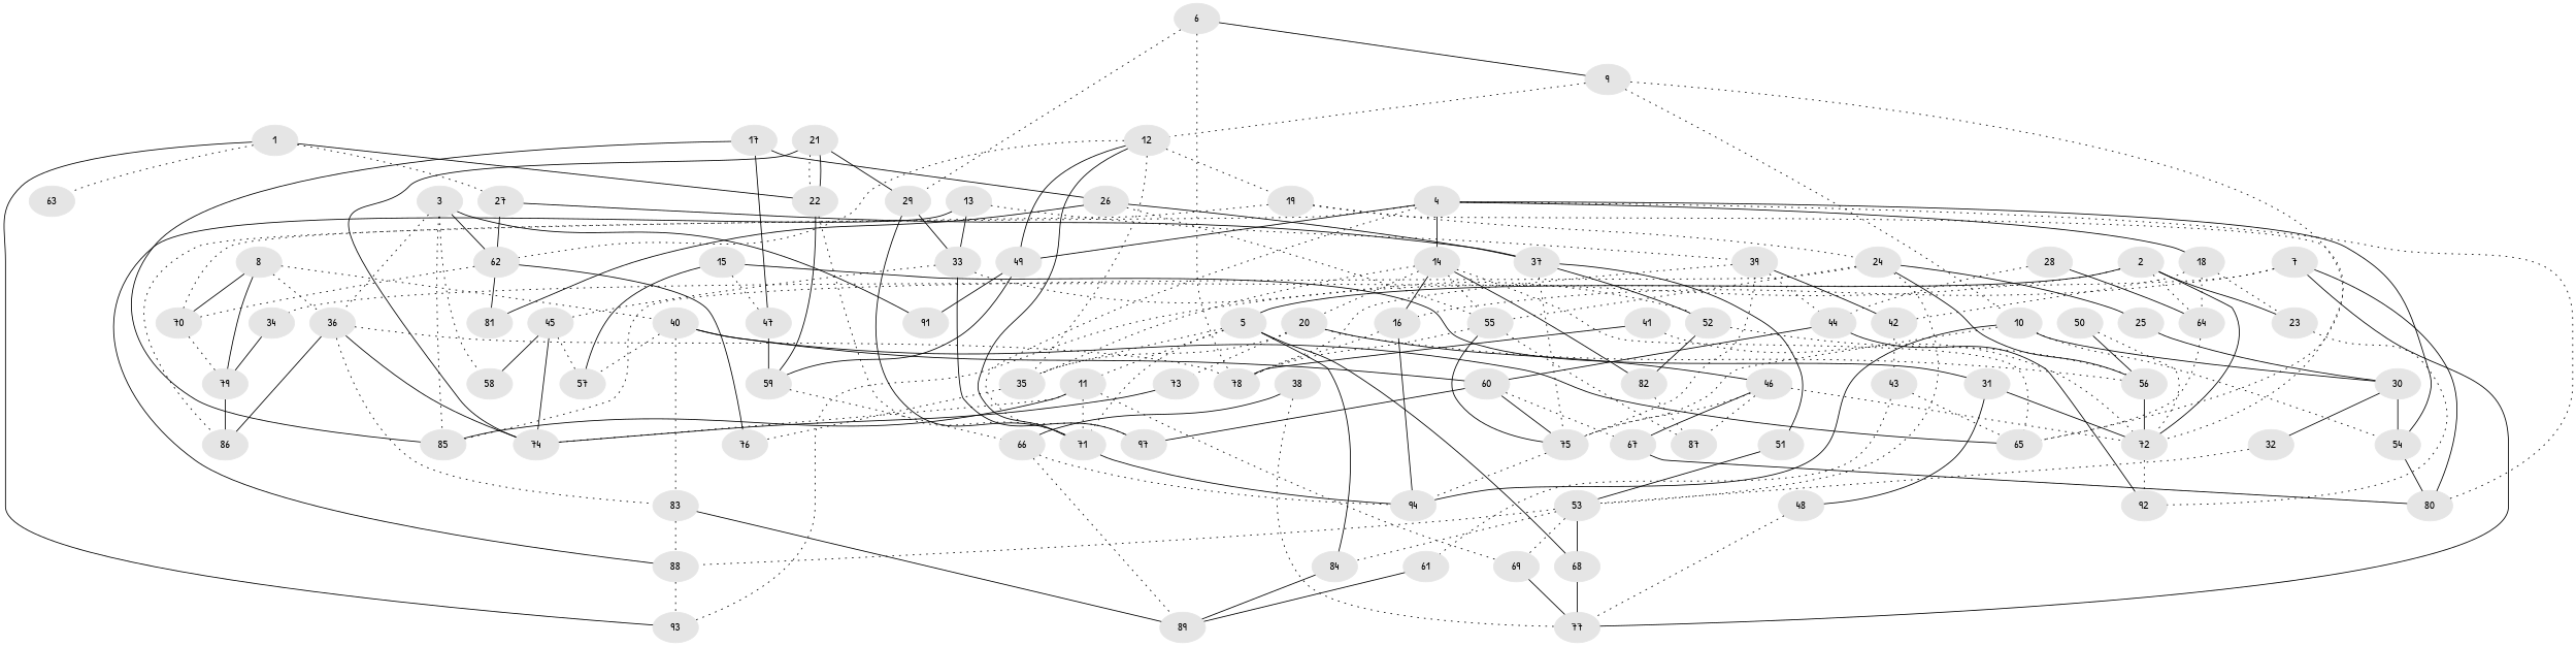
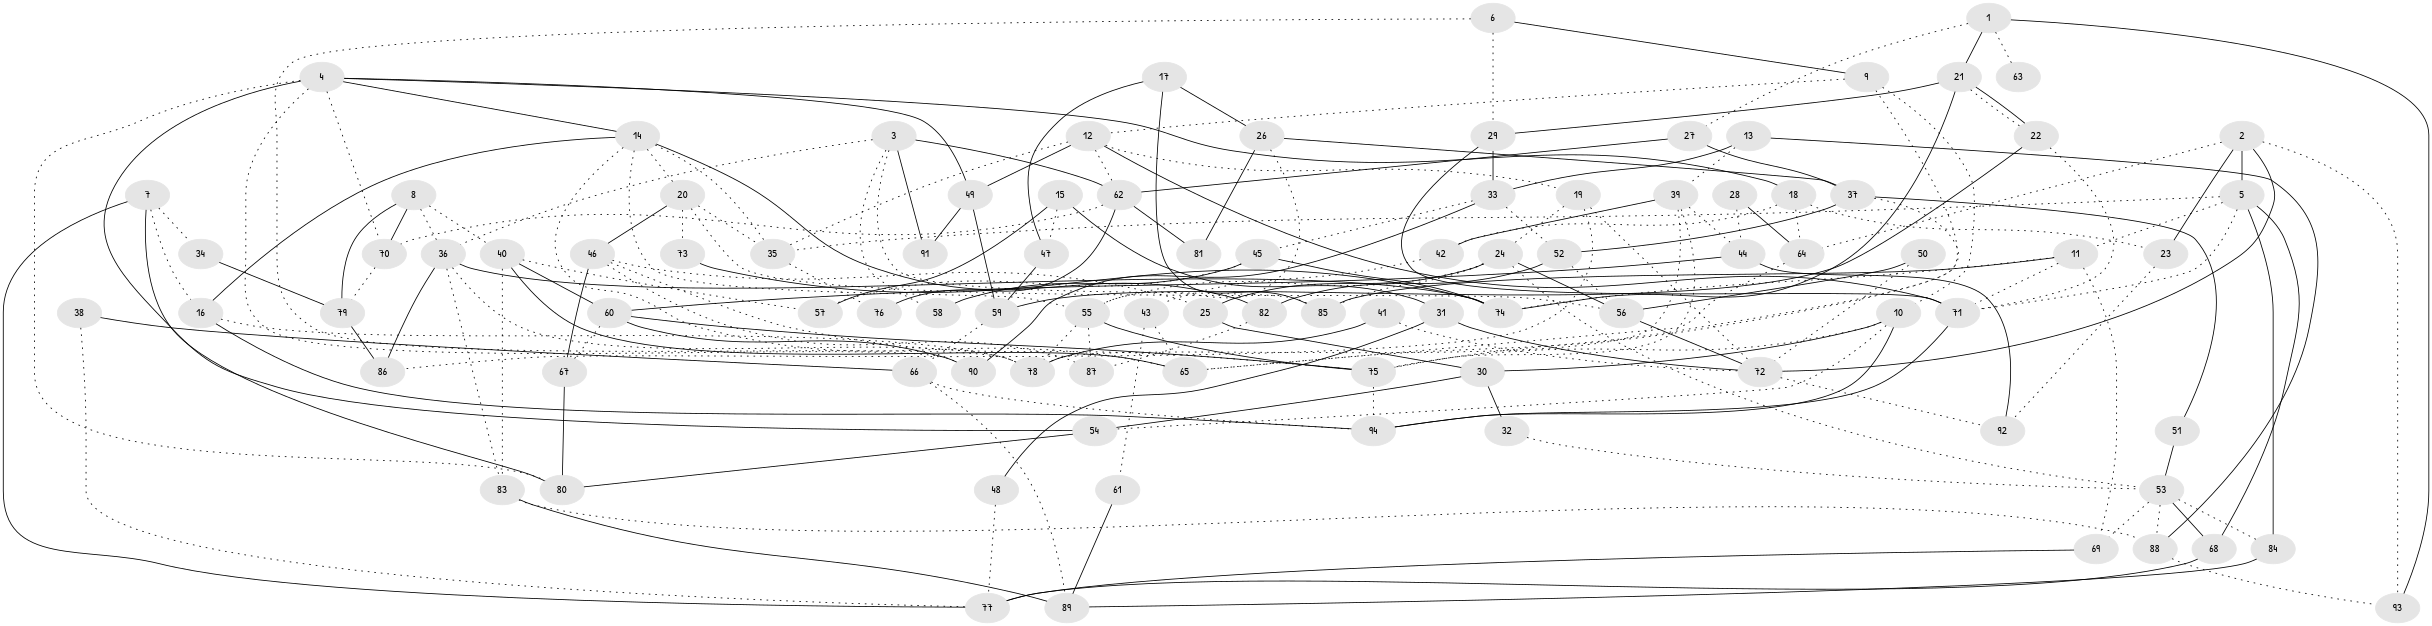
  graph {
    fontname="Patrick Hand"
    node [color=gray90 fontname="Patrick Hand" style=filled]
    edge [fontname="Patrick Hand" style=dotted]
    1
    22
    27
    63
    93
    71
    59
    62
    37
    2
    5
    23
    64
    72
    11
    35
    68
    84
    92
    65
    3
    36
    58
    85
    91
    78
    74
    86
    83
    70
    81
    76
    4
    14
    18
    49
    54
    80
-   90 [label=97]
+   90
    16
    20
    55
    82
    42
    79
    69
    77
    94
    89
    6
    9
    29
    10
    12
    33
    7
    34
    8
    40
    57
    60
    30
    75
    19
    32
    24
    13
    39
    88
    45
    52
    44
    46
    56
    73
    87
    15
    31
    47
    48
    17
    26
    25
    43
    53
    67
    21
    66
    51
    28
    38
    41
    61
    50
-   1 -- 22 [style=solid]
+   1 -- 21 [style=solid]
    1 -- 27
    1 -- 63
    1 -- 93 [style=solid]
    22 -- 71
    22 -- 59 [style=solid]
    27 -- 62 [style=solid]
    27 -- 37 [style=solid]
    71 -- 94 [style=solid]
    59 -- 66
    62 -- 70
    62 -- 81 [style=solid]
    62 -- 76 [style=solid]
    37 -- 75
    37 -- 52 [style=solid]
    37 -- 51 [style=solid]
    2 -- 93
    2 -- 5 [style=solid]
    2 -- 23 [style=solid]
    2 -- 64
    2 -- 72 [style=solid]
    5 -- 71
    5 -- 11
    5 -- 35
    5 -- 68 [style=solid]
    5 -- 84 [style=solid]
    23 -- 92
    64 -- 65
    72 -- 92
    11 -- 71
    11 -- 85 [style=solid]
    11 -- 74
    11 -- 69
    35 -- 76
    68 -- 77 [style=solid]
    84 -- 89 [style=solid]
    3 -- 62 [style=solid]
    3 -- 36
    3 -- 58
    3 -- 85
    3 -- 91 [style=solid]
    36 -- 78
    36 -- 74 [style=solid]
    36 -- 86 [style=solid]
    36 -- 83
    83 -- 89 [style=solid]
    83 -- 88
    70 -- 79
    4 -- 70
    4 -- 14 [style=solid]
    4 -- 18 [style=solid]
    4 -- 49 [style=solid]
    4 -- 54 [style=solid]
    4 -- 80
    4 -- 90
    14 -- 35
    14 -- 65
    14 -- 16 [style=solid]
    14 -- 20
    14 -- 55
    14 -- 82 [style=solid]
    18 -- 23
    18 -- 64
    18 -- 42
    49 -- 59 [style=solid]
    49 -- 91 [style=solid]
    54 -- 80 [style=solid]
    16 -- 78
    16 -- 94 [style=solid]
    20 -- 35
    20 -- 46 [style=solid]
    20 -- 56
    20 -- 73
    55 -- 78
    55 -- 75 [style=solid]
    55 -- 87
    82 -- 87
    42 -- 43
    79 -- 86 [style=solid]
    69 -- 77 [style=solid]
    6 -- 78
    6 -- 9 [style=solid]
    6 -- 29
    9 -- 65
    9 -- 10
    9 -- 12
    29 -- 71 [style=solid]
    29 -- 33 [style=solid]
    10 -- 54
    10 -- 94 [style=solid]
    10 -- 30 [style=solid]
    10 -- 75
    12 -- 71 [style=solid]
    12 -- 62
    12 -- 35
    12 -- 49 [style=solid]
    12 -- 19
    33 -- 90 [style=solid]
    33 -- 45
    33 -- 52
    7 -- 80 [style=solid]
    7 -- 16
    7 -- 77 [style=solid]
    7 -- 34
    34 -- 79 [style=solid]
    8 -- 36
    8 -- 70 [style=solid]
    8 -- 79 [style=solid]
    8 -- 40
    40 -- 65 [style=solid]
    40 -- 83
    40 -- 57
    40 -- 60 [style=solid]
    60 -- 90 [style=solid]
    60 -- 75 [style=solid]
    60 -- 67
    30 -- 54 [style=solid]
    30 -- 32 [style=solid]
    75 -- 94
    19 -- 72
    19 -- 86
    19 -- 24
    32 -- 53
    24 -- 85
    24 -- 55
    24 -- 56 [style=solid]
    24 -- 25 [style=solid]
    24 -- 53
    13 -- 33 [style=solid]
    13 -- 39
    13 -- 88 [style=solid]
    39 -- 78
    39 -- 42 [style=solid]
    39 -- 75
    39 -- 44
    88 -- 93
    45 -- 58 [style=solid]
    45 -- 74 [style=solid]
    45 -- 57
    52 -- 82 [style=solid]
    52 -- 56
    44 -- 92 [style=solid]
    44 -- 60 [style=solid]
-   46 -- 72
+   46 -- 25
    46 -- 75
    46 -- 87
    46 -- 67 [style=solid]
    56 -- 72 [style=solid]
    73 -- 74 [style=solid]
    15 -- 57 [style=solid]
    15 -- 31 [style=solid]
    15 -- 47
    31 -- 72 [style=solid]
    31 -- 48 [style=solid]
    47 -- 59 [style=solid]
    48 -- 77
    17 -- 85 [style=solid]
    17 -- 47 [style=solid]
    17 -- 26 [style=solid]
    26 -- 37 [style=solid]
    26 -- 81 [style=solid]
    26 -- 55
    25 -- 30 [style=solid]
    43 -- 65
    43 -- 61
    53 -- 68 [style=solid]
    53 -- 84
    53 -- 69
    53 -- 88
    67 -- 80 [style=solid]
    21 -- 22
    21 -- 22 [style=solid]
    21 -- 74 [style=solid]
    21 -- 29 [style=solid]
    66 -- 94
    66 -- 89
    51 -- 53 [style=solid]
    28 -- 64 [style=solid]
    28 -- 44
    38 -- 77
    38 -- 66 [style=solid]
    41 -- 72
    41 -- 78 [style=solid]
    61 -- 89 [style=solid]
    50 -- 72
    50 -- 56 [style=solid]
  }
